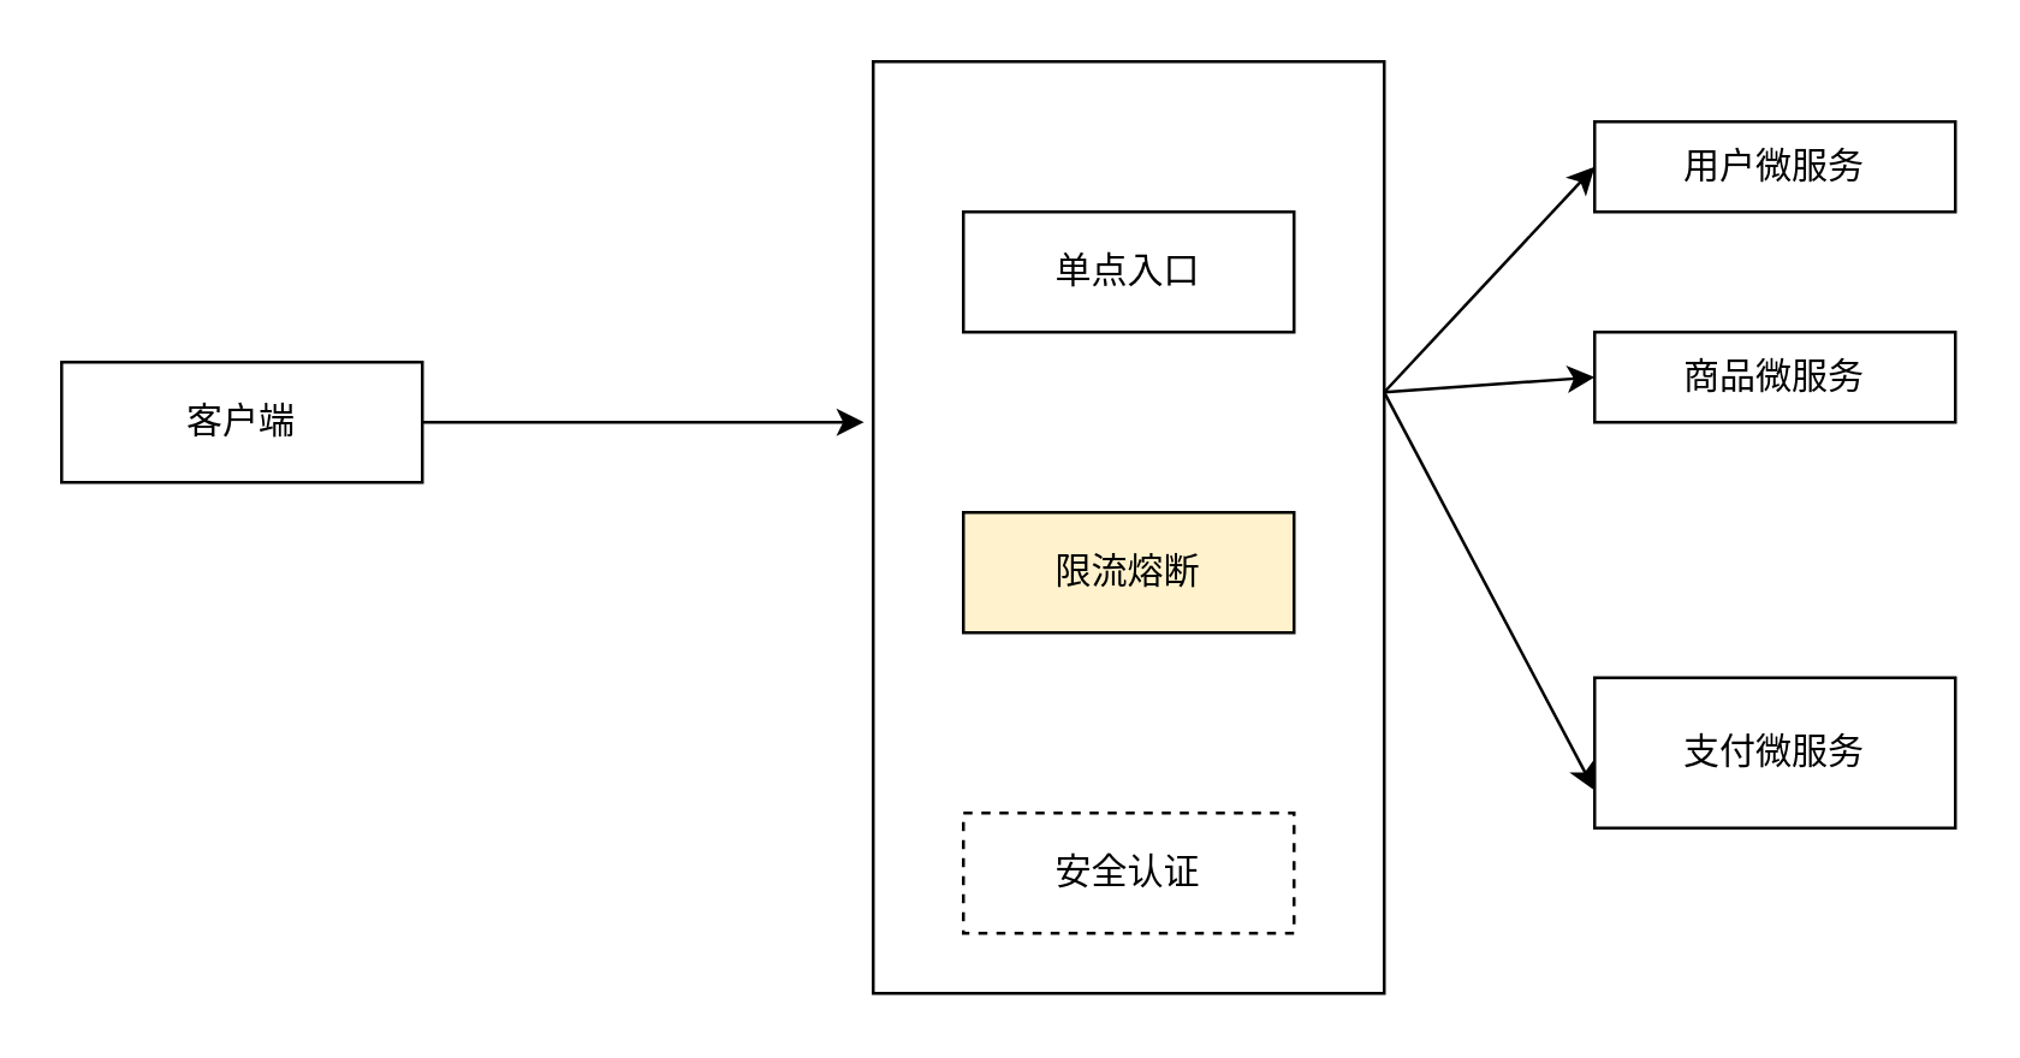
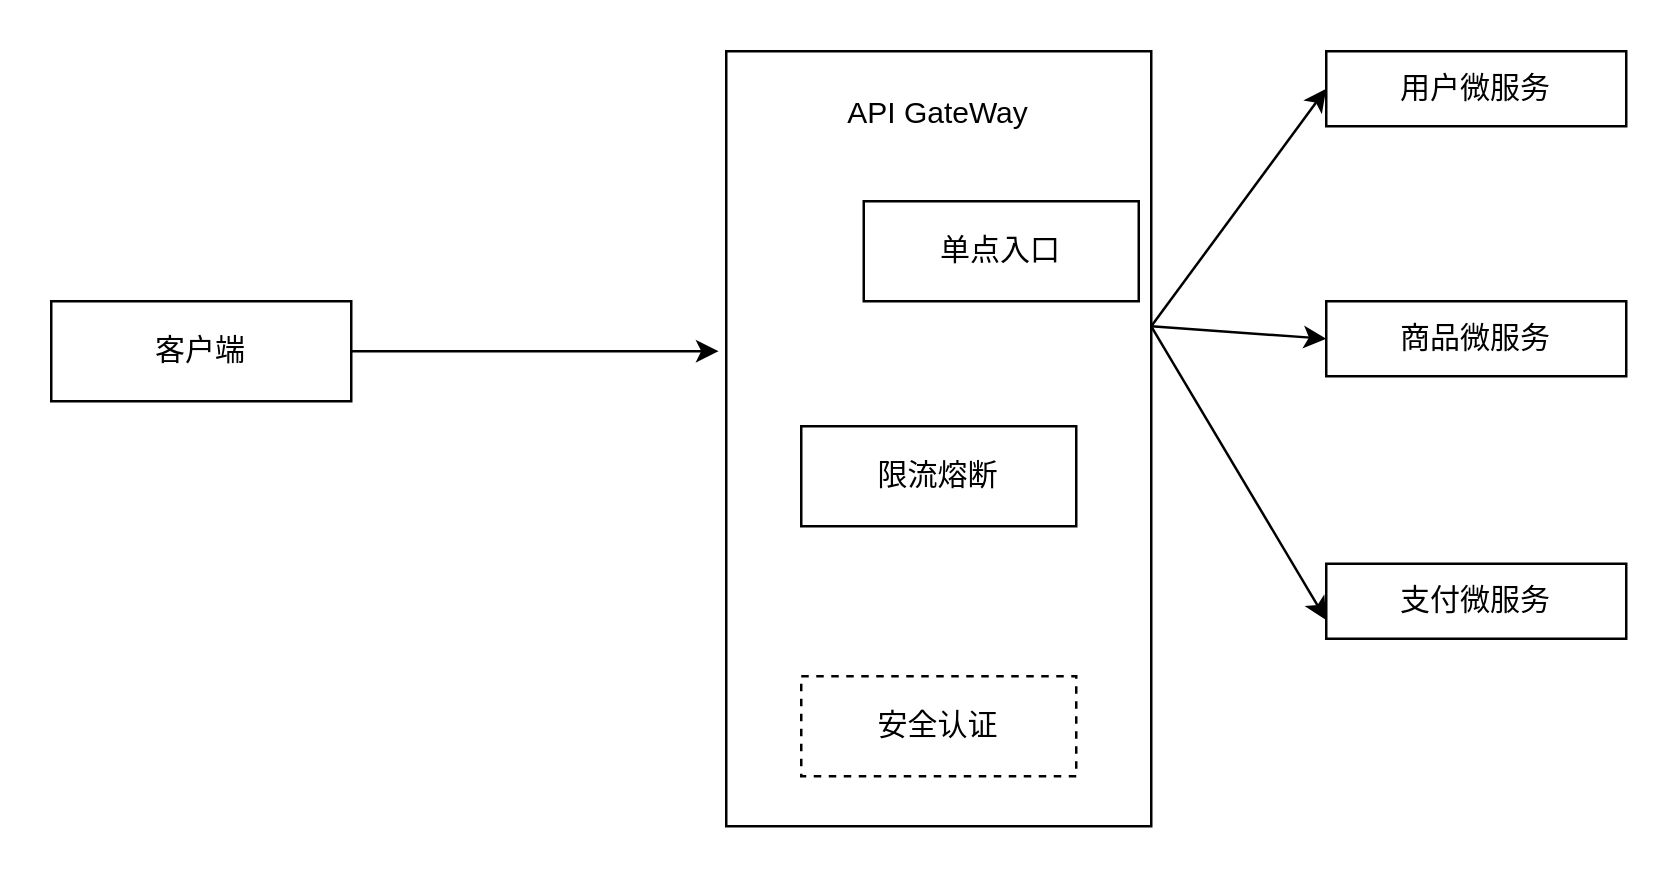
  <mxCell id="0" />
  <mxCell id="1" parent="0" />
  <mxCell id="2" value="客户端" style="rounded=0;whiteSpace=wrap;html=1;" vertex="1" parent="1"><mxGeometry x="20" y="120" width="120" height="40" as="geometry" /></mxCell>
  <mxCell id="3" value="" style="rounded=0;whiteSpace=wrap;html=1;" vertex="1" parent="1"><mxGeometry x="290" y="20" width="170" height="310" as="geometry" /></mxCell>
- <mxCell id="4" value="单点入口" style="rounded=0;whiteSpace=wrap;html=1;" vertex="1" parent="1"><mxGeometry x="320" y="70" width="110" height="40" as="geometry" /></mxCell>
- <mxCell id="6" value="限流熔断" style="rounded=0;whiteSpace=wrap;html=1;fillColor=#fff2cc;" vertex="1" parent="1"><mxGeometry x="320" y="170" width="110" height="40" as="geometry" /></mxCell>
+ <mxCell id="4" value="单点入口" style="rounded=0;whiteSpace=wrap;html=1;" vertex="1" parent="1"><mxGeometry x="345" y="80" width="110" height="40" as="geometry" /></mxCell>
+ <mxCell id="5" value="API GateWay" style="text;html=1;strokeColor=none;fillColor=none;align=center;verticalAlign=middle;whiteSpace=wrap;rounded=0;" vertex="1" parent="1"><mxGeometry x="330" y="30" width="90" height="30" as="geometry" /></mxCell>
+ <mxCell id="6" value="限流熔断" style="rounded=0;whiteSpace=wrap;html=1;" vertex="1" parent="1"><mxGeometry x="320" y="170" width="110" height="40" as="geometry" /></mxCell>
  <mxCell id="7" value="安全认证" style="rounded=0;whiteSpace=wrap;html=1;dashed=1;" vertex="1" parent="1"><mxGeometry x="320" y="270" width="110" height="40" as="geometry" /></mxCell>
  <mxCell id="8" value="" style="endArrow=classic;html=1;rounded=0;entryX=-0.018;entryY=0.387;entryDx=0;entryDy=0;entryPerimeter=0;" edge="1" parent="1" target="3"><mxGeometry width="50" height="50" relative="1" as="geometry"><mxPoint x="140" y="140" as="sourcePoint" /><mxPoint x="190" y="90" as="targetPoint" /></mxGeometry></mxCell>
- <mxCell id="9" value="用户微服务" style="rounded=0;whiteSpace=wrap;html=1;" vertex="1" parent="1"><mxGeometry x="530" y="40" width="120" height="30" as="geometry" /></mxCell>
- <mxCell id="10" value="商品微服务" style="rounded=0;whiteSpace=wrap;html=1;" vertex="1" parent="1"><mxGeometry x="530" y="110" width="120" height="30" as="geometry" /></mxCell>
- <mxCell id="11" value="支付微服务" style="rounded=0;whiteSpace=wrap;html=1;" vertex="1" parent="1"><mxGeometry x="530" y="225" width="120" height="50" as="geometry" /></mxCell>
+ <mxCell id="9" value="用户微服务" style="rounded=0;whiteSpace=wrap;html=1;" vertex="1" parent="1"><mxGeometry x="530" y="20" width="120" height="30" as="geometry" /></mxCell>
+ <mxCell id="10" value="商品微服务" style="rounded=0;whiteSpace=wrap;html=1;" vertex="1" parent="1"><mxGeometry x="530" y="120" width="120" height="30" as="geometry" /></mxCell>
+ <mxCell id="11" value="支付微服务" style="rounded=0;whiteSpace=wrap;html=1;" vertex="1" parent="1"><mxGeometry x="530" y="225" width="120" height="30" as="geometry" /></mxCell>
  <mxCell id="12" value="" style="endArrow=classic;html=1;rounded=0;entryX=0;entryY=0.5;entryDx=0;entryDy=0;" edge="1" parent="1" target="9"><mxGeometry width="50" height="50" relative="1" as="geometry"><mxPoint x="460" y="130" as="sourcePoint" /><mxPoint x="510" y="80" as="targetPoint" /></mxGeometry></mxCell>
  <mxCell id="13" value="" style="endArrow=classic;html=1;rounded=0;entryX=0;entryY=0.5;entryDx=0;entryDy=0;" edge="1" parent="1" target="10"><mxGeometry width="50" height="50" relative="1" as="geometry"><mxPoint x="460" y="130" as="sourcePoint" /><mxPoint x="590" y="330" as="targetPoint" /></mxGeometry></mxCell>
  <mxCell id="14" value="" style="endArrow=classic;html=1;rounded=0;entryX=0;entryY=0.75;entryDx=0;entryDy=0;exitX=1;exitY=0.355;exitDx=0;exitDy=0;exitPerimeter=0;" edge="1" parent="1" source="3" target="11"><mxGeometry width="50" height="50" relative="1" as="geometry"><mxPoint x="470" y="140" as="sourcePoint" /><mxPoint x="540" y="165" as="targetPoint" /></mxGeometry></mxCell>
